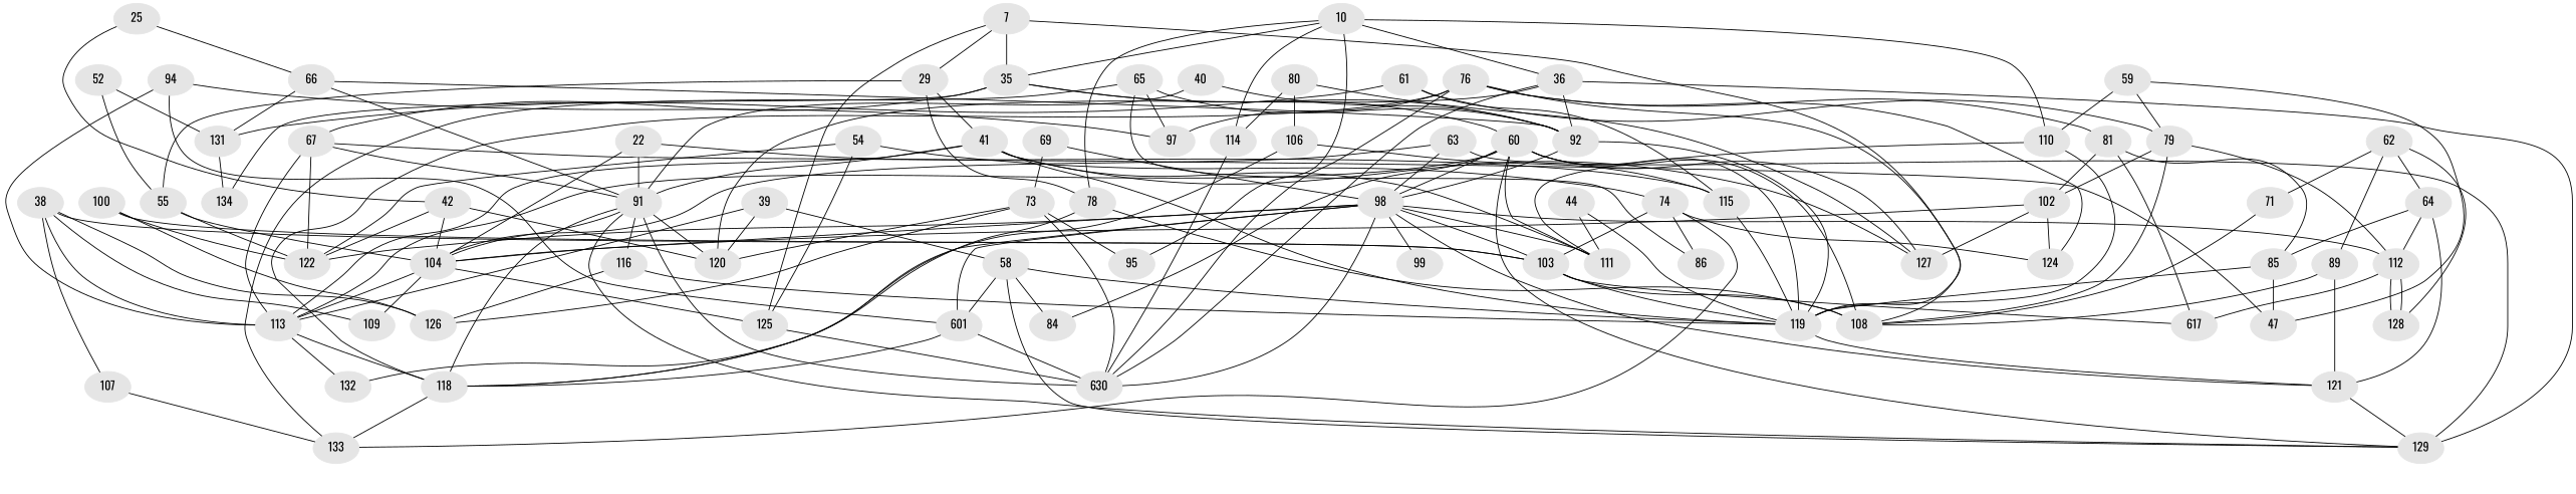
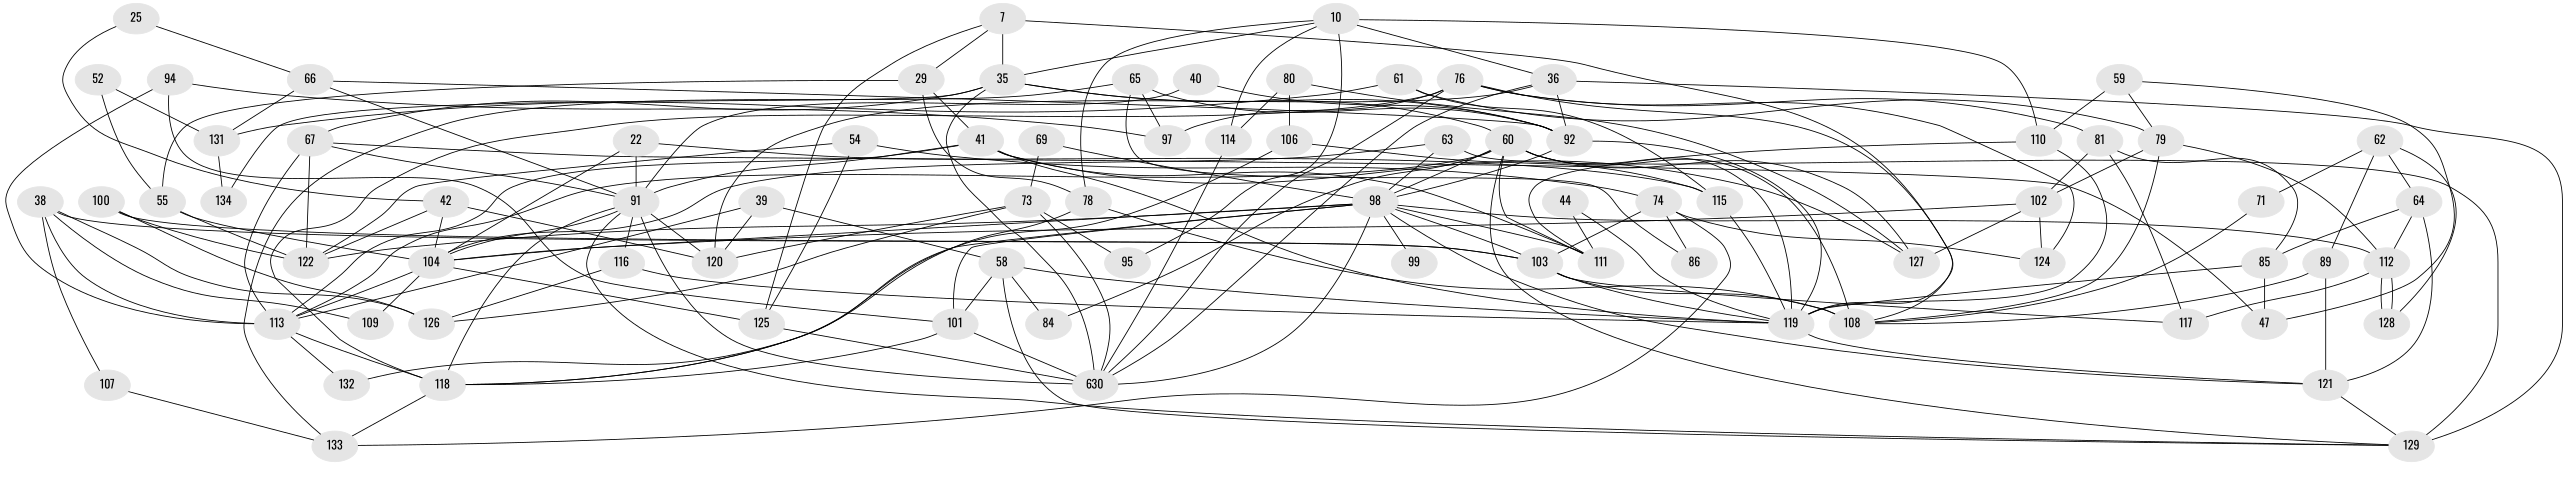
  graph {
    fontname=Oswald
    node [color=gray90 fontname=Oswald style=filled]
    edge [fontname=Oswald]
    7
    29
    35 [super="+3+13+4"]
    119 [super="+70+90"]
    125 [super="+47"]
    78
    41 [super="+8"]
    55
    92 [super="+20"]
    n10 [label=630 super="+123"]
    60 [super="+19+11+50"]
    67
    134
    121 [super="+28"]
    10
    n16 [label=36]
    95
    110 [super="+26"]
    114
    120 [super="+105"]
    129 [super="+33+45"]
    108 [super="+82+24"]
    118 [super="+48+72"]
    111 [super="+27"]
    22 [super="+21"]
    91 [super="+23+36+56"]
    104 [super="+96+30"]
    115
    116
    109
    113 [super="+17+51"]
    25
    42
    66
    122 [super="+68"]
    131
    127 [super="+77+93"]
    98 [super="+6+75"]
    84
    n40 [label=47]
    38
    103
    107
    126
-   117 [label=617]
+   117
    133
    132 [super="+88"]
    58 [super="+9"]
-   101 [super="+46" label=601]
+   101 [super="+46"]
    39
    40
    44
    52
    54
    74
    86
    124
    59
    79
    112
    102 [super="+37"]
    99
    61
    62
    64
    71
    89
    128
    85
    63
    65
    97
    69
    73
    76 [super="+49"]
    81
    80
    106
    94
    100
    7 -- 29
    7 -- 35
    7 -- 119 [weight=2]
    7 -- 125
    29 -- 78
    29 -- 41
    29 -- 55
    35 -- 92
+   35 -- n10 [weight=2]
    35 -- 60 [weight=2]
    35 -- 67
    35 -- 134
    119 -- 121
    125 -- n10
    78 -- 108
    78 -- 118
    41 -- 119 [weight=2]
    41 -- 111
    41 -- 91 [weight=2]
    41 -- 113
    41 -- 127 [weight=2]
    55 -- 104
    55 -- 122
    92 -- 119
    92 -- 98
    60 -- 119 [weight=2]
    60 -- 129
    60 -- 108 [weight=2]
    60 -- 111
    60 -- 113
    60 -- 127 [weight=2]
    60 -- 98 [weight=3]
    60 -- 84
    67 -- 91
    67 -- 113
    67 -- 122 [weight=2]
    67 -- n40
    121 -- 129
    10 -- 35
    10 -- 78
    10 -- n16
    10 -- 95
    10 -- 110 [weight=2]
    10 -- 114
    n16 -- 92
    n16 -- n10
    n16 -- 120 [weight=2]
    n16 -- 129 [weight=3]
    110 -- 119
    110 -- 111
    114 -- n10
    118 -- 133
    22 -- 91
    22 -- 104
    22 -- 115 [weight=2]
    91 -- n10 [weight=3]
    91 -- 120 [weight=2]
    91 -- 129
    91 -- 118 [weight=2]
    91 -- 104
    91 -- 116
    104 -- 125 [weight=2]
    104 -- 109
    104 -- 113 [weight=3]
    115 -- 119
    116 -- 119
    116 -- 126
    113 -- 118 [weight=2]
    113 -- 132 [weight=2]
    25 -- 42
    25 -- 66
    42 -- 120
    42 -- 104
    42 -- 122
    66 -- 92
    66 -- 91
    66 -- 131
    131 -- 134
    98 -- n10
    98 -- 121
    98 -- 111
    98 -- 104 [weight=2]
    98 -- 122
    98 -- 103
    98 -- 132 [weight=2]
    98 -- 101
    98 -- 112
    98 -- 99 [weight=3]
    38 -- 109
    38 -- 113
    38 -- 103
    38 -- 107
    38 -- 126
    103 -- 119
    103 -- 108 [weight=2]
    103 -- 117
    107 -- 133
    58 -- 119
    58 -- 129
    58 -- 84
    58 -- 101
    101 -- n10
    101 -- 118
    39 -- 120
    39 -- 113
    39 -- 58
    40 -- 92
    40 -- 91
    44 -- 119
    44 -- 111
    52 -- 55
    52 -- 131
    54 -- 125
    54 -- 122
    54 -- 74
    74 -- 103
    74 -- 133
    74 -- 86
    74 -- 124
    59 -- 110 [weight=2]
    59 -- n40
    59 -- 79
    79 -- 108
    79 -- 112
    79 -- 102
    112 -- 117
    112 -- 128
    112 -- 128
    102 -- 104
    102 -- 127
    102 -- 124
    61 -- 115
    61 -- 131
    61 -- 79
    62 -- 64
    62 -- 71
    62 -- 89
    62 -- 128
    64 -- 121
    64 -- 112
    64 -- 85
    71 -- 108
    89 -- 121
    89 -- 108
    85 -- 119
    85 -- n40
    63 -- 129
    63 -- 104
    63 -- 98
    65 -- 92
    65 -- 133
    65 -- 86
    65 -- 97
    69 -- 98
    69 -- 73
    73 -- n10
    73 -- 95
    73 -- 120
    73 -- 126
    76 -- n10
    76 -- 108
    76 -- 118 [weight=2]
    76 -- 124
    76 -- 97
    76 -- 81
    81 -- 117
    81 -- 102
    81 -- 85
    80 -- 114
    80 -- 127
    80 -- 106
    106 -- 118
    106 -- 115
    94 -- 113
    94 -- 101
    94 -- 97
    100 -- 122
    100 -- 103
    100 -- 126
  }
